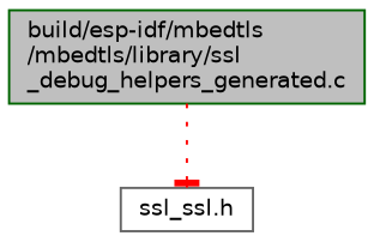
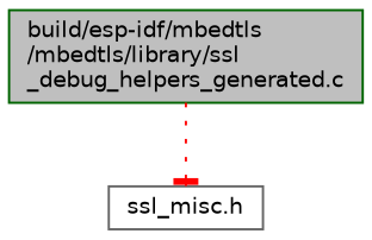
  digraph {
    fontname="DejaVu Sans"
    node [fontname="DejaVu Sans" fontsize=10 shape=record style=filled]
    n1 [color=darkgreen fillcolor=grey75 fontcolor=black height=0.2 label="build/esp-idf/mbedtls\l/mbedtls/library/ssl\l_debug_helpers_generated.c" width=0.4]
-   n2 [color=gray40 fillcolor=white height=0.2 label="ssl_ssl.h" width=0.4]
+   n2 [color=gray40 fillcolor=white height=0.2 label="ssl_misc.h" width=0.4]
    n1 -> n2 [color=red fontname="DejaVu Sans" fontsize=10 labelfontname=Helvetica labelfontsize=10 style=dotted arrowhead=tee]
  }
